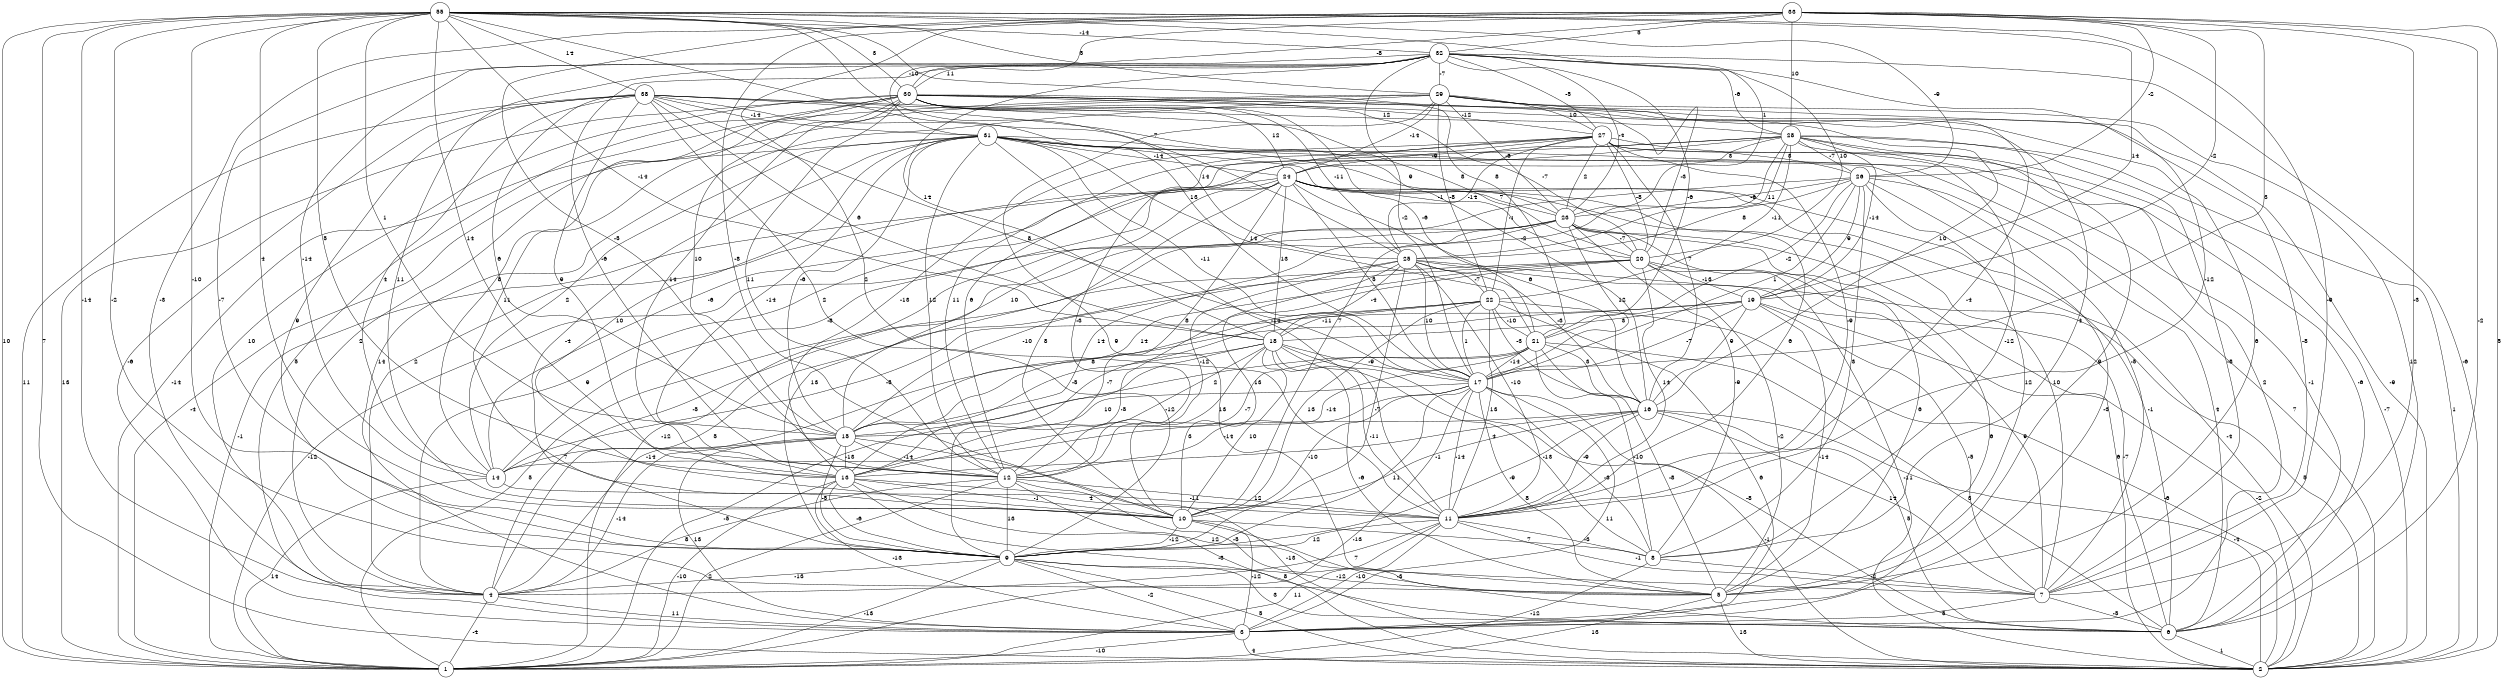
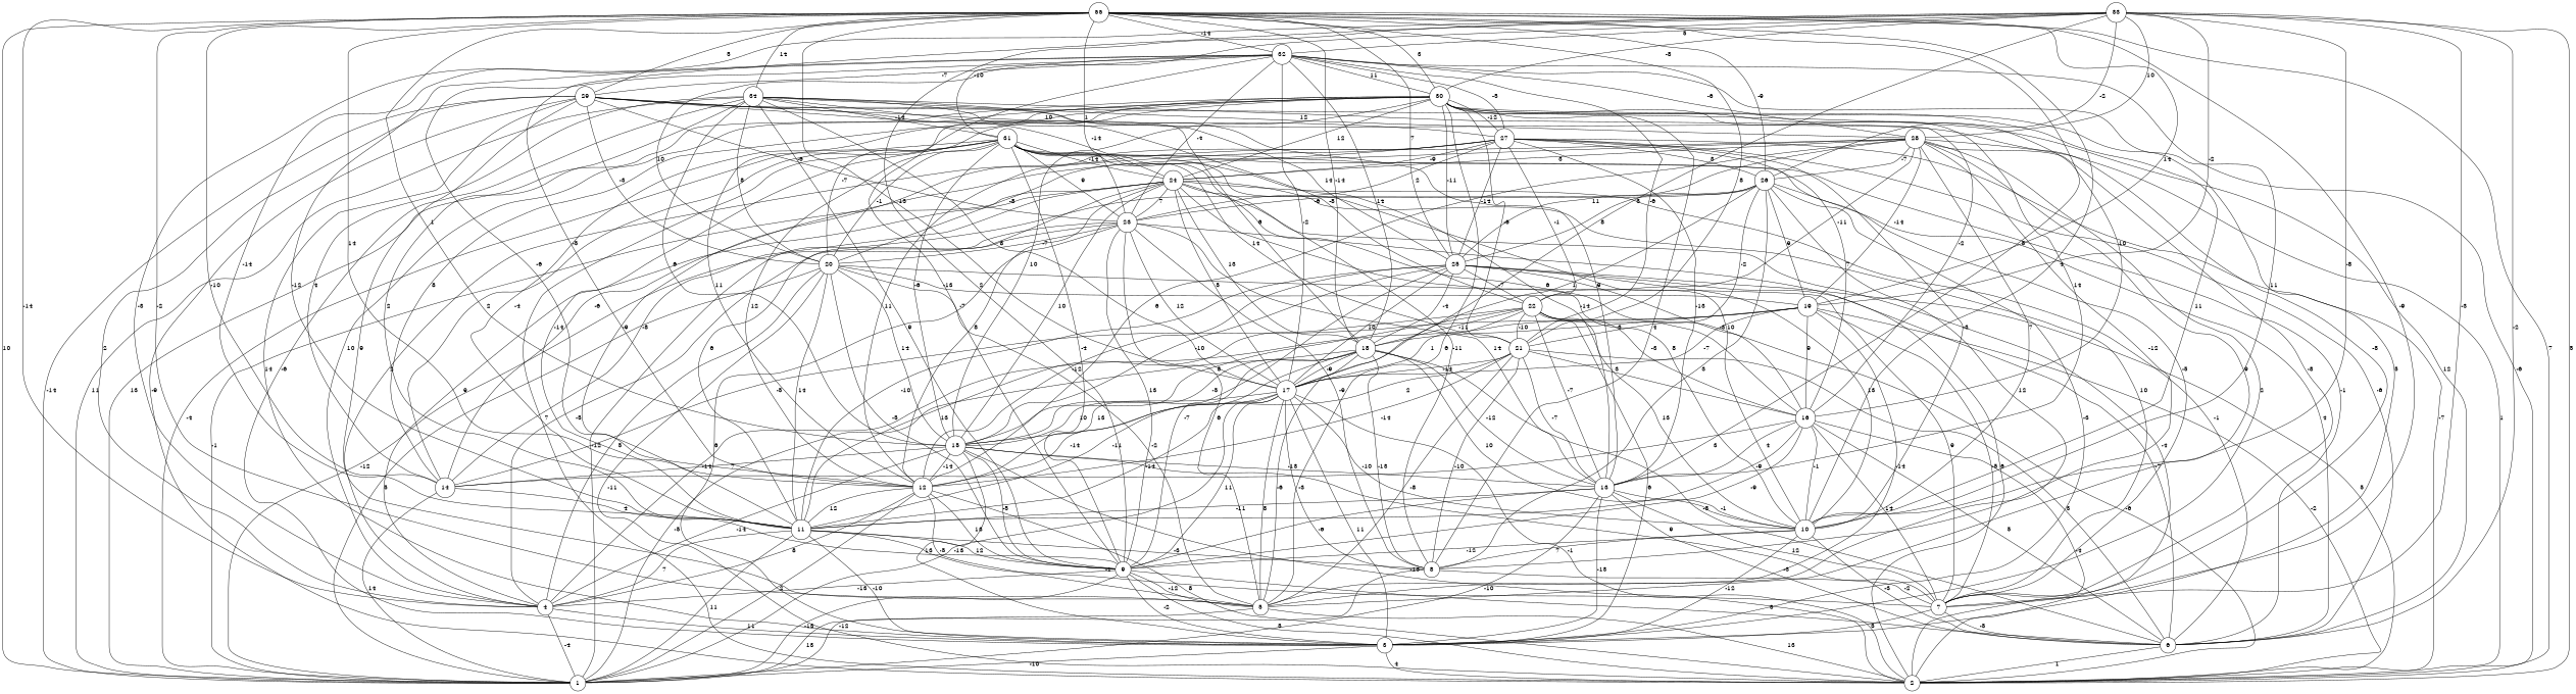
  graph {
    fontname="Helvetica,Arial,sans-serif"
    node [shape=circle]
    n1 [label=55]
    1
    2
    4
    5
    7
    9
    10
    12
    13
    15
    17
    18
    19
    21
    23
    25
    26
    29
    30
    32
-   34 [label=38]
+   34
    3
    6
    8
    11
    14
    16
    20
    22
    27
    24
    28
    31
    33
    n1 -- 1 [label=10]
    n1 -- 2 [label=7]
    n1 -- 4 [label=-14]
    n1 -- 5 [label=-2]
    n1 -- 7 [label=-9]
    n1 -- 9 [label=-10]
    n1 -- 10 [label=4]
    n1 -- 12 [label=14]
    n1 -- 13 [label=5]
    n1 -- 15 [label=1]
    n1 -- 17 [label=13]
    n1 -- 18 [label=-14]
    n1 -- 19 [label=14]
    n1 -- 21 [label=8]
    n1 -- 23 [label=1]
    n1 -- 25 [label=7]
    n1 -- 26 [label=-9]
    n1 -- 29 [label=5]
    n1 -- 30 [label=3]
    n1 -- 32 [label=-14]
    n1 -- 34 [label=14]
    4 -- 1 [label=-4]
    4 -- 3 [label=11]
    5 -- 1 [label=13]
    5 -- 2 [label=13]
    7 -- 3 [label=5]
    7 -- 6 [label=-5]
    9 -- 1 [label=-13]
    9 -- 2 [label=5]
    9 -- 4 [label=-13]
    9 -- 5 [label=-12]
    9 -- 3 [label=-2]
    9 -- 6 [label=3]
    10 -- 9 [label=-12]
    10 -- 3 [label=-12]
    10 -- 6 [label=-3]
    10 -- 8 [label=7]
    12 -- 1 [label=2]
    12 -- 2 [label=8]
    12 -- 4 [label=8]
    12 -- 5 [label=-5]
    12 -- 9 [label=13]
    12 -- 11 [label=12]
    13 -- 1 [label=-10]
    13 -- 7 [label=12]
    13 -- 9 [label=-6]
    13 -- 10 [label=-1]
    13 -- 3 [label=-13]
    13 -- 6 [label=-3]
    13 -- 11 [label=-11]
    15 -- 2 [label=-13]
    15 -- 4 [label=-14]
+   15 -- 7 [label=9]
    15 -- 9 [label=-5]
    15 -- 12 [label=-14]
    15 -- 13 [label=-13]
    15 -- 3 [label=13]
    15 -- 14 [label=7]
    17 -- 1 [label=-13]
    17 -- 2 [label=-1]
    17 -- 5 [label=8]
    17 -- 9 [label=11]
    17 -- 10 [label=-10]
    17 -- 12 [label=-14]
    17 -- 15 [label=10]
    17 -- 3 [label=11]
    17 -- 8 [label=-3]
    17 -- 11 [label=-14]
    18 -- 1 [label=-5]
    18 -- 5 [label=-6]
    18 -- 10 [label=10]
    18 -- 12 [label=13]
    18 -- 13 [label=-12]
    18 -- 15 [label=-5]
    18 -- 17 [label=-9]
    18 -- 6 [label=-8]
    18 -- 8 [label=-13]
    18 -- 11 [label=-11]
    19 -- 2 [label=-2]
    19 -- 4 [label=-14]
    19 -- 5 [label=-14]
    19 -- 7 [label=-5]
    19 -- 17 [label=-7]
    19 -- 18 [label=3]
    19 -- 14 [label=-5]
    19 -- 16 [label=9]
    21 -- 5 [label=-8]
    21 -- 12 [label=-14]
    21 -- 13 [label=-7]
    21 -- 15 [label=2]
    21 -- 17 [label=-14]
    21 -- 6 [label=3]
    21 -- 8 [label=-10]
    21 -- 16 [label=3]
    23 -- 1 [label=-12]
    23 -- 2 [label=6]
    23 -- 4 [label=-5]
    23 -- 5 [label=6]
    23 -- 9 [label=13]
    23 -- 13 [label=14]
    23 -- 17 [label=12]
    23 -- 3 [label=6]
    23 -- 8 [label=-9]
    23 -- 20 [label=-7]
    25 -- 2 [label=5]
    25 -- 9 [label=-7]
    25 -- 10 [label=13]
    25 -- 12 [label=-12]
    25 -- 15 [label=-10]
    25 -- 17 [label=10]
    25 -- 18 [label=-4]
    25 -- 6 [label=-7]
    25 -- 11 [label=-10]
    25 -- 16 [label=-3]
    25 -- 22 [label=-7]
    26 -- 1 [label=-12]
    26 -- 5 [label=12]
    26 -- 17 [label=1]
    26 -- 19 [label=9]
    26 -- 21 [label=-2]
    26 -- 23 [label=-6]
    26 -- 25 [label=8]
    26 -- 3 [label=-3]
    26 -- 6 [label=4]
    26 -- 8 [label=3]
    29 -- 1 [label=-14]
    29 -- 2 [label=-9]
    29 -- 4 [label=2]
    29 -- 5 [label=9]
    29 -- 7 [label=-8]
    29 -- 23 [label=-6]
    29 -- 3 [label=14]
    29 -- 6 [label=12]
    29 -- 20 [label=-3]
    29 -- 22 [label=-8]
    29 -- 27 [label=10]
    29 -- 24 [label=-14]
    30 -- 1 [label=13]
    30 -- 4 [label=10]
    30 -- 5 [label=6]
    30 -- 10 [label=11]
    30 -- 12 [label=11]
    30 -- 13 [label=14]
    30 -- 15 [label=10]
    30 -- 21 [label=-6]
    30 -- 25 [label=-11]
    30 -- 3 [label=5]
    30 -- 8 [label=4]
    30 -- 11 [label=-4]
    30 -- 14 [label=8]
    30 -- 16 [label=10]
    30 -- 20 [label=-7]
    30 -- 27 [label=-12]
    30 -- 24 [label=12]
    32 -- 2 [label=-6]
    32 -- 9 [label=-7]
    32 -- 10 [label=11]
    32 -- 12 [label=-6]
    32 -- 17 [label=-2]
    32 -- 18 [label=14]
    32 -- 21 [label=-6]
    32 -- 23 [label=-4]
    32 -- 29 [label=-7]
    32 -- 30 [label=11]
    32 -- 11 [label=-12]
    32 -- 14 [label=-14]
    32 -- 20 [label=10]
    32 -- 27 [label=-5]
    32 -- 28 [label=-6]
    34 -- 1 [label=11]
    34 -- 9 [label=9]
    34 -- 13 [label=9]
    34 -- 15 [label=6]
    34 -- 17 [label=8]
    34 -- 18 [label=6]
    34 -- 25 [label=14]
    34 -- 3 [label=-6]
    34 -- 11 [label=2]
    34 -- 14 [label=4]
    34 -- 16 [label=-2]
    34 -- 20 [label=8]
    34 -- 28 [label=12]
    34 -- 31 [label=-14]
    3 -- 1 [label=-10]
    3 -- 2 [label=4]
    6 -- 2 [label=1]
    8 -- 1 [label=-12]
    8 -- 7 [label=-2]
    11 -- 1 [label=11]
    11 -- 4 [label=7]
    11 -- 7 [label=-1]
    11 -- 9 [label=12]
    11 -- 3 [label=-10]
    11 -- 8 [label=-3]
    14 -- 1 [label=14]
    14 -- 11 [label=4]
    16 -- 2 [label=-4]
    16 -- 7 [label=14]
    16 -- 9 [label=-9]
    16 -- 10 [label=-1]
    16 -- 13 [label=4]
    16 -- 6 [label=5]
    16 -- 11 [label=-9]
    16 -- 14 [label=3]
    20 -- 1 [label=5]
    20 -- 2 [label=-11]
    20 -- 4 [label=5]
    20 -- 5 [label=-2]
    20 -- 7 [label=9]
    20 -- 9 [label=-5]
    20 -- 15 [label=14]
    20 -- 19 [label=-13]
    20 -- 11 [label=14]
    22 -- 2 [label=-6]
    22 -- 10 [label=13]
    22 -- 13 [label=-7]
    22 -- 15 [label=8]
    22 -- 17 [label=1]
    22 -- 18 [label=-11]
    22 -- 21 [label=-10]
    22 -- 3 [label=6]
    22 -- 11 [label=13]
    22 -- 16 [label=-3]
    27 -- 2 [label=-7]
    27 -- 10 [label=-3]
    27 -- 12 [label=11]
    27 -- 13 [label=-13]
    27 -- 23 [label=2]
    27 -- 25 [label=-14]
    27 -- 26 [label=3]
    27 -- 6 [label=-6]
    27 -- 11 [label=-9]
    27 -- 16 [label=7]
    27 -- 20 [label=-8]
    27 -- 22 [label=-1]
    27 -- 24 [label=-9]
    24 -- 1 [label=-1]
    24 -- 2 [label=-4]
    24 -- 4 [label=9]
    24 -- 7 [label=10]
    24 -- 10 [label=8]
    24 -- 12 [label=8]
    24 -- 15 [label=10]
    24 -- 17 [label=5]
    24 -- 18 [label=13]
    24 -- 23 [label=7]
    24 -- 6 [label=-1]
    24 -- 11 [label=6]
    24 -- 14 [label=-8]
    24 -- 16 [label=6]
    28 -- 2 [label=1]
    28 -- 4 [label=2]
    28 -- 5 [label=9]
    28 -- 7 [label=-8]
    28 -- 10 [label=7]
    28 -- 12 [label=6]
    28 -- 19 [label=-14]
    28 -- 25 [label=11]
    28 -- 26 [label=-7]
    28 -- 3 [label=2]
    28 -- 8 [label=-12]
    28 -- 14 [label=-6]
    28 -- 22 [label=-11]
    28 -- 24 [label=3]
    31 -- 1 [label=-4]
    31 -- 2 [label=7]
    31 -- 7 [label=-5]
    31 -- 9 [label=-4]
    31 -- 10 [label=10]
    31 -- 12 [label=12]
    31 -- 13 [label=-14]
    31 -- 15 [label=-6]
    31 -- 21 [label=14]
    31 -- 23 [label=9]
    31 -- 6 [label=-1]
-   31 -- 17 [label=-11]
+   31 -- 8 [label=-11]
    31 -- 11 [label=-14]
    31 -- 14 [label=2]
    31 -- 20 [label=-1]
    31 -- 24 [label=-14]
    33 -- 2 [label=5]
    33 -- 4 [label=-3]
    33 -- 7 [label=-3]
    33 -- 9 [label=2]
    33 -- 10 [label=-8]
    33 -- 12 [label=-5]
    33 -- 17 [label=3]
    33 -- 19 [label=-2]
    33 -- 26 [label=-2]
    33 -- 30 [label=-8]
    33 -- 32 [label=5]
    33 -- 6 [label=-2]
    33 -- 28 [label=10]
    33 -- 31 [label=-10]
  }
